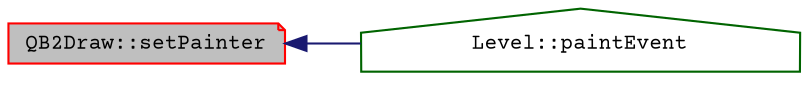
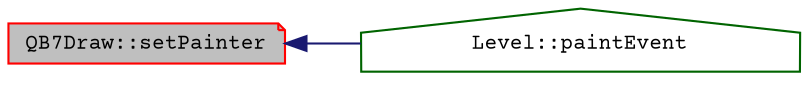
  digraph {
    rankdir=LR
    fontname="Courier Prime"
    node [fontname="Courier Prime" fontsize=10 style=filled]
-   n1 [color=red fillcolor=grey75 fontcolor=black height=0.2 label="QB2Draw::setPainter" shape=note width=0.4]
+   n1 [color=red fillcolor=grey75 fontcolor=black height=0.2 label="QB7Draw::setPainter" shape=note width=0.4]
    n2 [color=darkgreen fillcolor=white height=0.2 label="Level::paintEvent" shape=house width=0.4]
    n1 -> n2 [color=midnightblue dir=back fontname="Courier Prime" fontsize=10 labelfontname=Helvetica labelfontsize=10 style=solid]
  }
